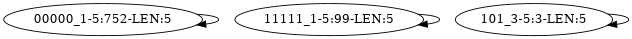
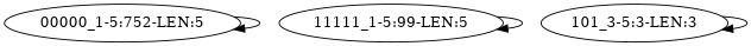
  digraph {
    "00000_1-5:752-LEN:5"
    "11111_1-5:99-LEN:5"
-   "101_3-5:3-LEN:3" [label="101_3-5:3-LEN:5"]
+   "101_3-5:3-LEN:3"
    "00000_1-5:752-LEN:5" -> "00000_1-5:752-LEN:5"
    "11111_1-5:99-LEN:5" -> "11111_1-5:99-LEN:5"
    "101_3-5:3-LEN:3" -> "101_3-5:3-LEN:3"
  }
